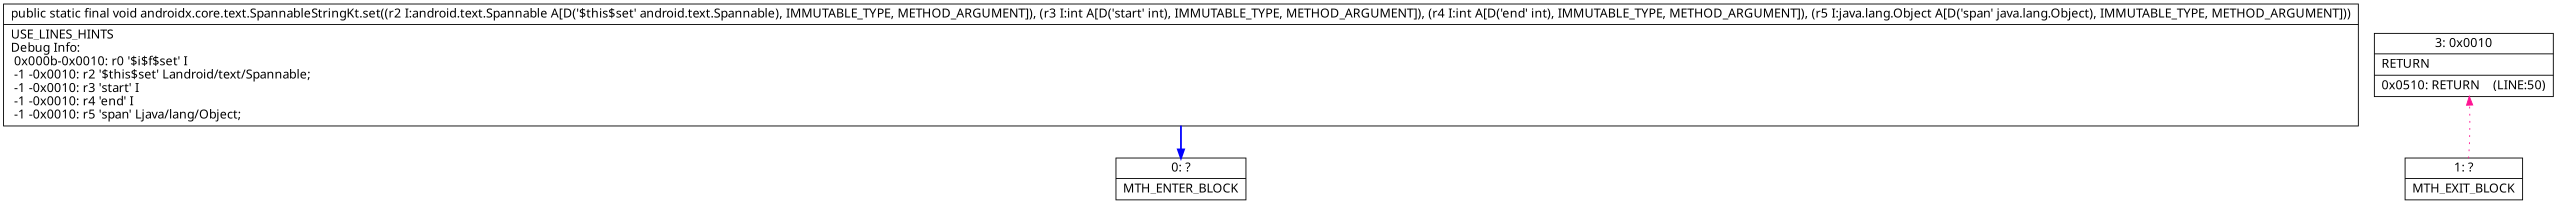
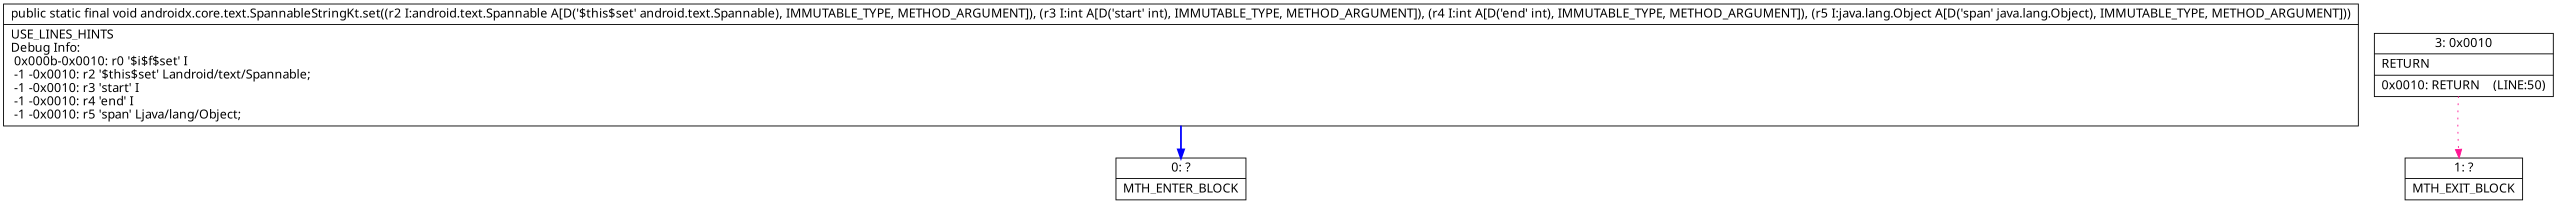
  digraph {
    fontname="Noto Sans"
    node [fontname="Noto Sans" shape=record]
    edge [fontname="Noto Sans"]
    n1 [label="{0\:\ ?|MTH_ENTER_BLOCK\l}"]
-   n2 [label="{3\:\ 0x0010|RETURN\l|0x0510: RETURN    (LINE:50)\l}"]
+   n2 [label="{3\:\ 0x0010|RETURN\l|0x0010: RETURN    (LINE:50)\l}"]
    n3 [label="{1\:\ ?|MTH_EXIT_BLOCK\l}"]
    n4 [label="{public static final void androidx.core.text.SpannableStringKt.set((r2 I:android.text.Spannable A[D('$this$set' android.text.Spannable), IMMUTABLE_TYPE, METHOD_ARGUMENT]), (r3 I:int A[D('start' int), IMMUTABLE_TYPE, METHOD_ARGUMENT]), (r4 I:int A[D('end' int), IMMUTABLE_TYPE, METHOD_ARGUMENT]), (r5 I:java.lang.Object A[D('span' java.lang.Object), IMMUTABLE_TYPE, METHOD_ARGUMENT]))  | USE_LINES_HINTS\lDebug Info:\l  0x000b\-0x0010: r0 '$i$f$set' I\l  \-1 \-0x0010: r2 '$this$set' Landroid\/text\/Spannable;\l  \-1 \-0x0010: r3 'start' I\l  \-1 \-0x0010: r4 'end' I\l  \-1 \-0x0010: r5 'span' Ljava\/lang\/Object;\l}"]
-   n3 -> n2 [color=deeppink style=dotted]
+   n2 -> n3 [color=deeppink style=dotted]
    n4 -> n1 [color=blue style=bold]
  }
